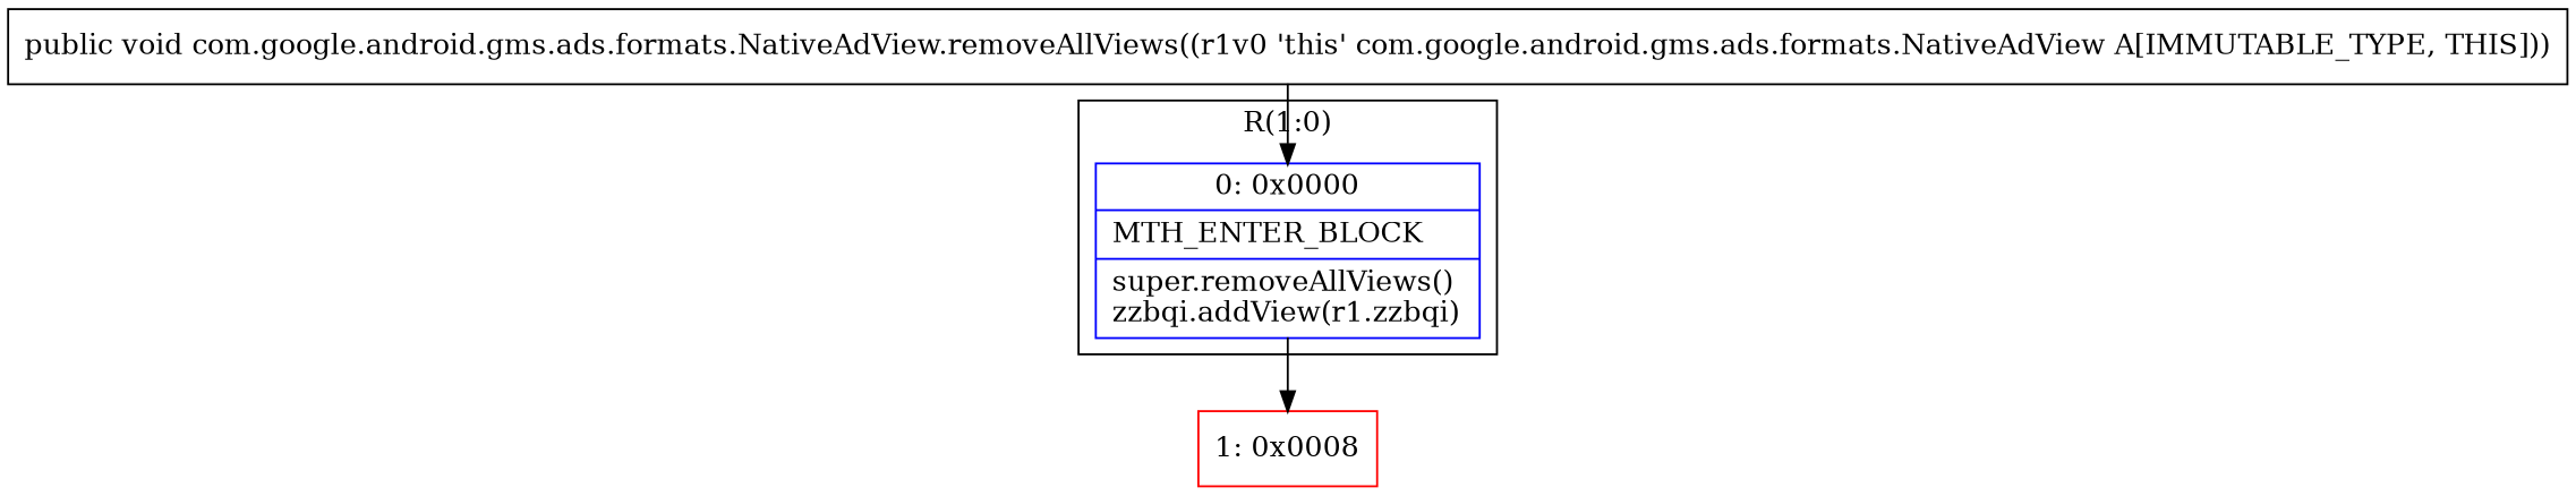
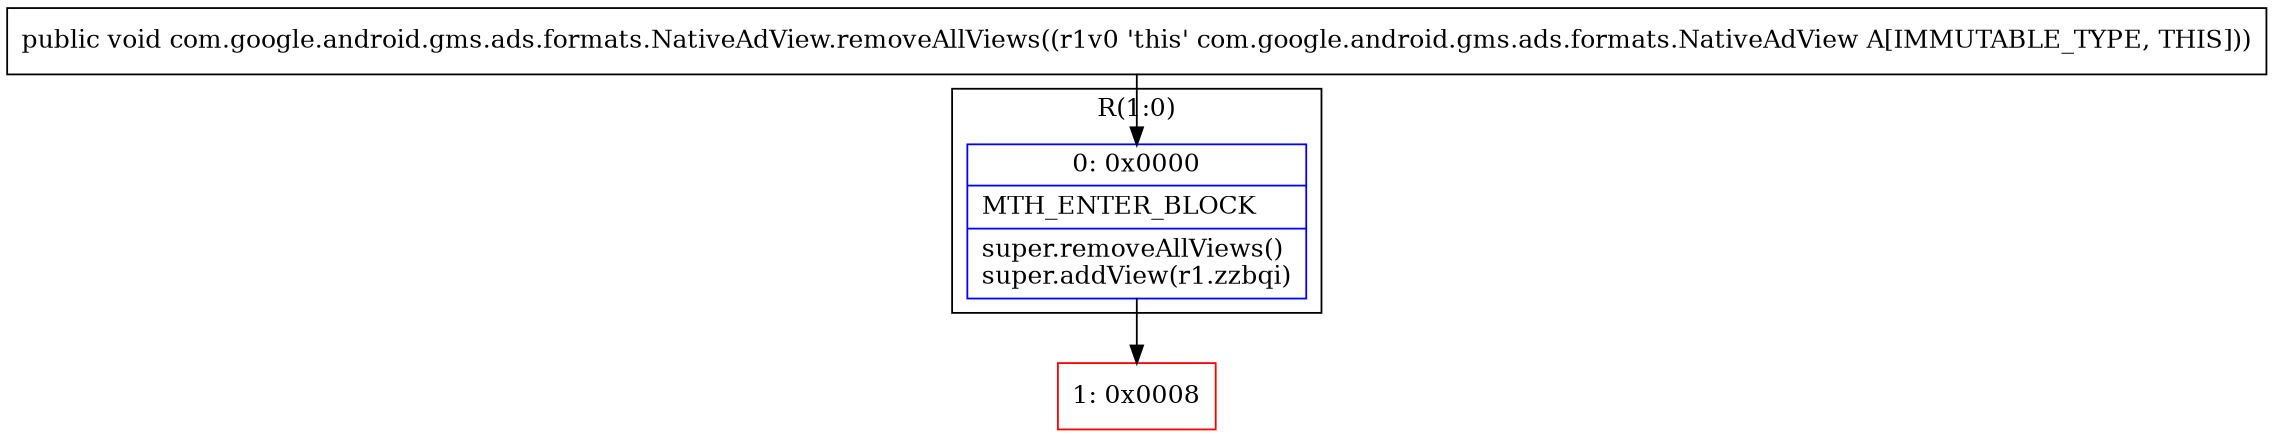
  digraph {
    node [shape=record]
-   n1 [color=blue label="{0\:\ 0x0000|MTH_ENTER_BLOCK\l|super.removeAllViews()\lzzbqi.addView(r1.zzbqi)\l}"]
+   n1 [color=blue label="{0\:\ 0x0000|MTH_ENTER_BLOCK\l|super.removeAllViews()\lsuper.addView(r1.zzbqi)\l}"]
    n2 [color=red label="{1\:\ 0x0008}"]
    n3 [label="{public void com.google.android.gms.ads.formats.NativeAdView.removeAllViews((r1v0 'this' com.google.android.gms.ads.formats.NativeAdView A[IMMUTABLE_TYPE, THIS])) }"]
    subgraph cluster_1 {
      label="R(1:0)"
      n1
    }
    n1 -> n2
    n3 -> n1
  }
